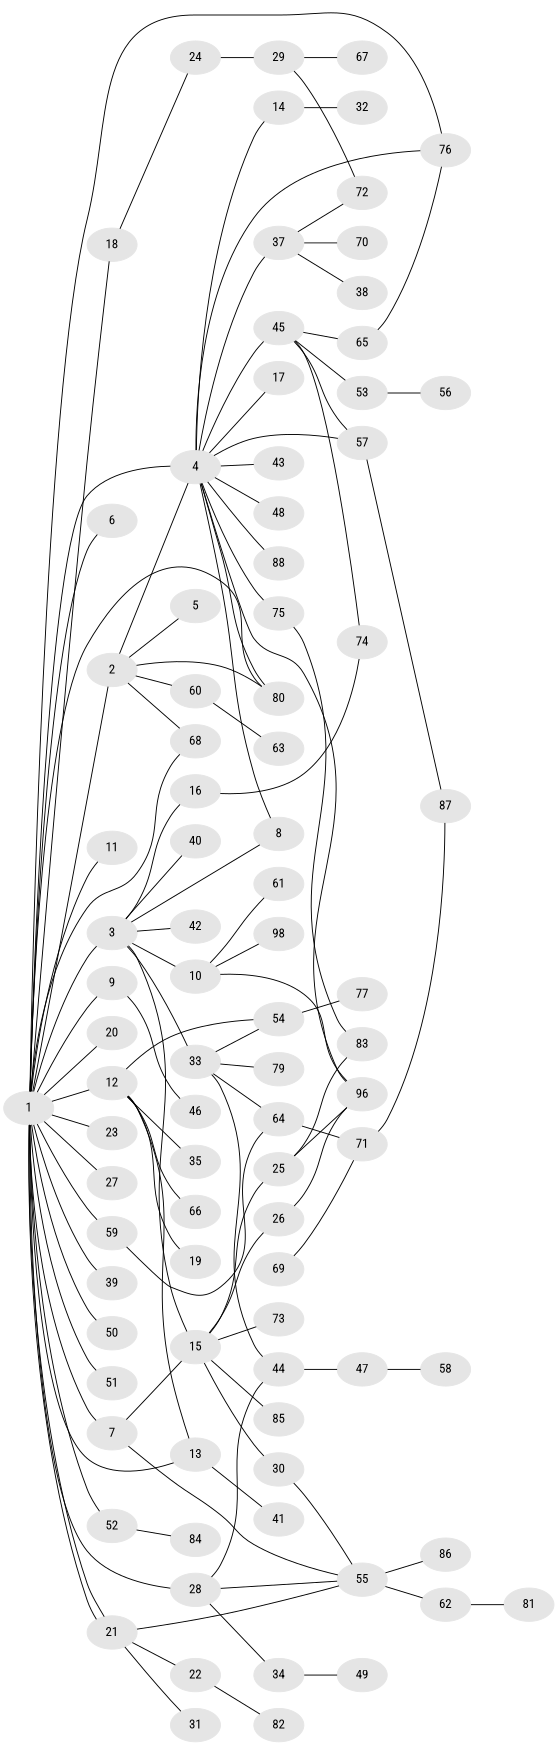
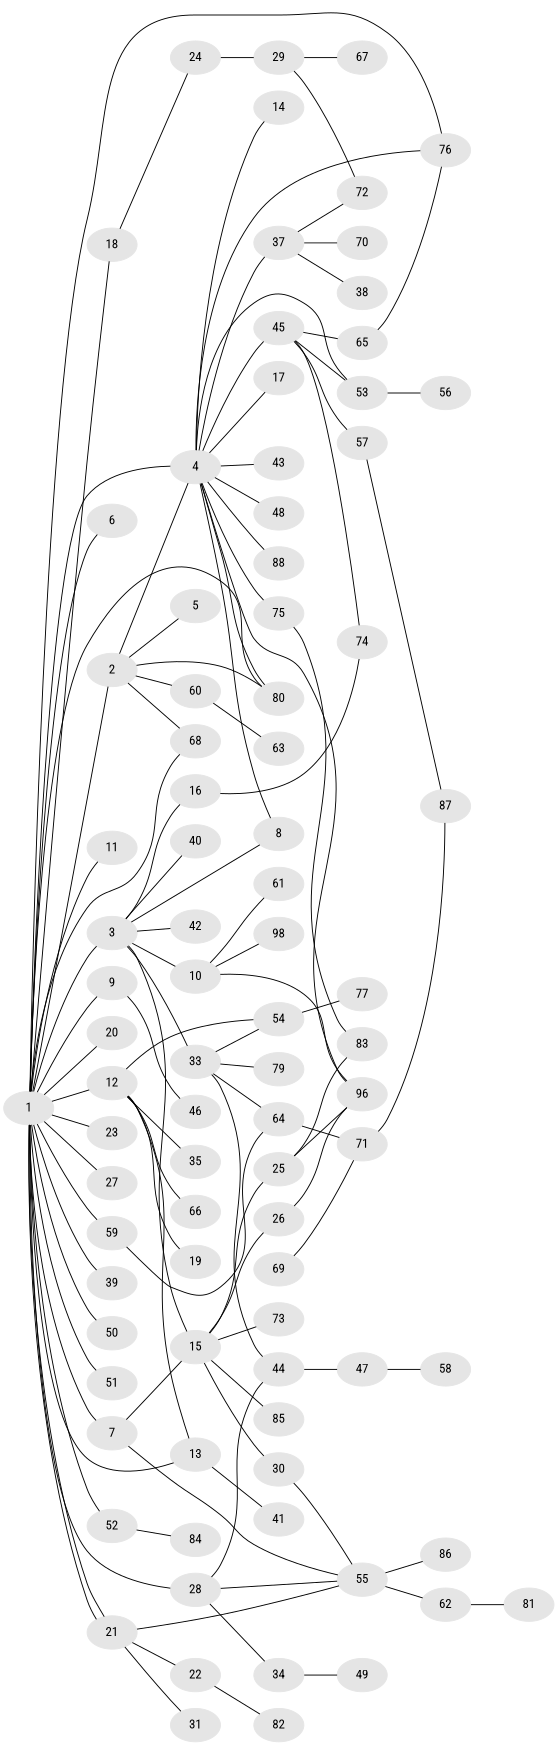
  graph {
    fontname="Roboto Condensed"
    rankdir=LR
    node [color=gray90 fontname="Roboto Condensed" style=filled]
    edge [fontname="Roboto Condensed"]
    1
    2
    3
    4
    6
    7
    9
    11
    12
    13
    18
    20
    21
    23
    27
    28
    39
    50
    51
    52
    59
    68
    76
    80
    5
    60
    8
    10
    15
    16
    33
    40
    42
    14
    17
    n36 [label=96]
    37
    43
    45
    48
    57
    75
    88
    55
    46
    19
    35
    54
    66
    41
    24
    22
    31
    34
    44
    84
    64
    47
    58
    63
    61
    n62 [label=98]
    25
    26
    30
    73
    85
    74
    79
-   32
    72
    38
    70
    53
    65
    87
    83
    62
    86
    77
    69
    71
    29
    82
    67
    49
    56
    81
    1 -- 2
    1 -- 3
    1 -- 4
    1 -- 6
    1 -- 7
    1 -- 9
    1 -- 11
    1 -- 12
    1 -- 13
    1 -- 18
    1 -- 20
    1 -- 21
    1 -- 21
    1 -- 23
    1 -- 27
    1 -- 28
    1 -- 39
    1 -- 50
    1 -- 51
    1 -- 52
    1 -- 59
    1 -- 68
    1 -- 76
    1 -- 80
    2 -- 4
    2 -- 68
    2 -- 80
    2 -- 5
    2 -- 60
    3 -- 8
    3 -- 10
    3 -- 15
    3 -- 16
    3 -- 33
    3 -- 40
    3 -- 42
    4 -- 76
    4 -- 80
    4 -- 8
    4 -- 14
    4 -- 17
    4 -- n36
    4 -- 37
    4 -- 43
    4 -- 45
    4 -- 48
-   4 -- 57
+   4 -- 53
    4 -- 75
    4 -- 88
    7 -- 15
    7 -- 55
    9 -- 46
    12 -- 13
    12 -- 19
    12 -- 35
    12 -- 54
    12 -- 66
    13 -- 41
    18 -- 24
    21 -- 55
    21 -- 22
    21 -- 31
    28 -- 55
    28 -- 34
    28 -- 44
    52 -- 84
    59 -- 64
    60 -- 63
    10 -- n36
    10 -- 61
    10 -- n62
    15 -- 25
    15 -- 26
    15 -- 30
    15 -- 73
    15 -- 85
    16 -- 74
    33 -- 54
    33 -- 44
    33 -- 64
    33 -- 79
-   14 -- 32
    37 -- 72
    37 -- 38
    37 -- 70
    45 -- 57
    45 -- 74
    45 -- 53
    45 -- 65
    57 -- 87
    75 -- 83
    55 -- 62
    55 -- 86
    54 -- 77
    24 -- 29
    22 -- 82
    34 -- 49
    44 -- 47
    64 -- 71
    47 -- 58
    25 -- n36
    25 -- 83
    26 -- n36
    30 -- 55
    53 -- 56
    65 -- 76
    62 -- 81
    69 -- 71
    71 -- 87
    29 -- 72
    29 -- 67
  }
